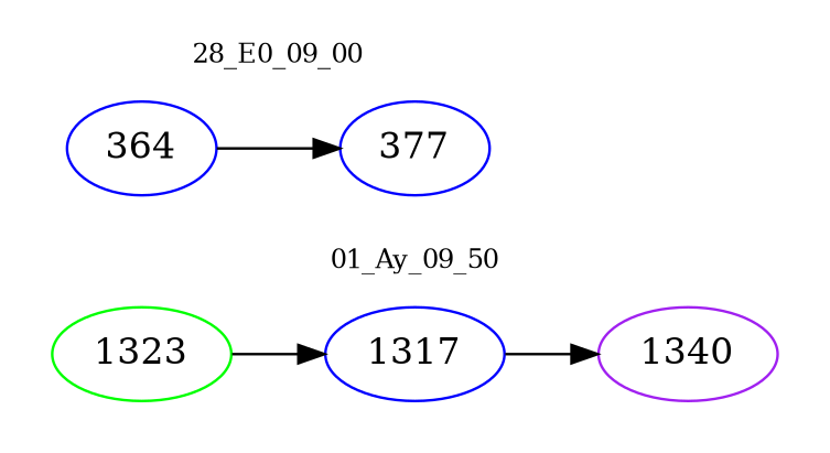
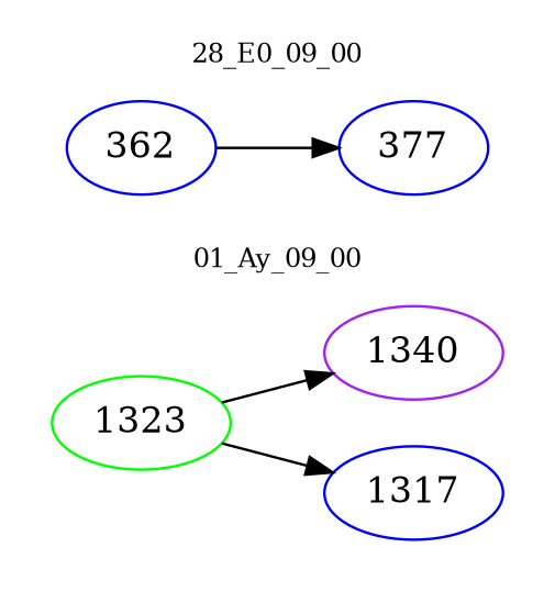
  digraph {
    rankdir=LR
    node [color=blue]
    edge [color=black]
    n1 [color=green label=1323]
    n2 [label=1317]
    n3 [color=purple label=1340]
-   n4 [label=364]
+   n4 [label=362]
    n5 [label=377]
    subgraph cluster_1 {
      color=white
      fontsize=10
-     label="01_Ay_09_50"
+     label="01_Ay_09_00"
      n1
      n2
      n3
    }
    subgraph cluster_2 {
      color=white
      fontsize=10
      label="28_E0_09_00"
      n4
      n5
    }
    n1 -> n2
-   n2 -> n3
+   n1 -> n3
    n4 -> n5
  }
